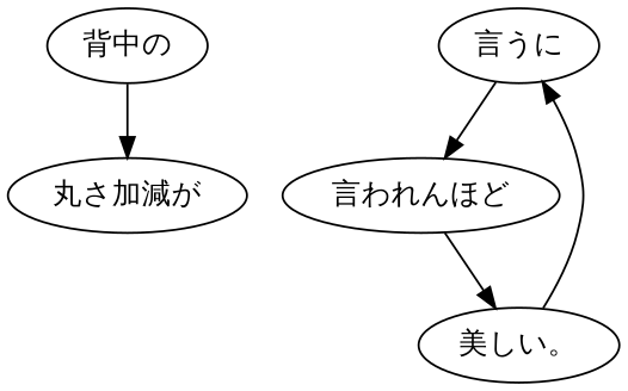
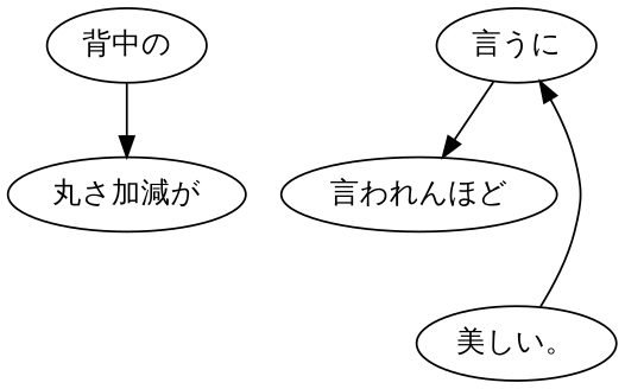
  digraph {
    n1 [label="背中の"]
    n2 [label="丸さ加減が"]
    n3 [label="言うに"]
    n4 [label="言われんほど"]
    n5 [label="美しい。"]
    n1 -> n2
    n3 -> n4
-   n4 -> n5
    n5 -> n3
  }
